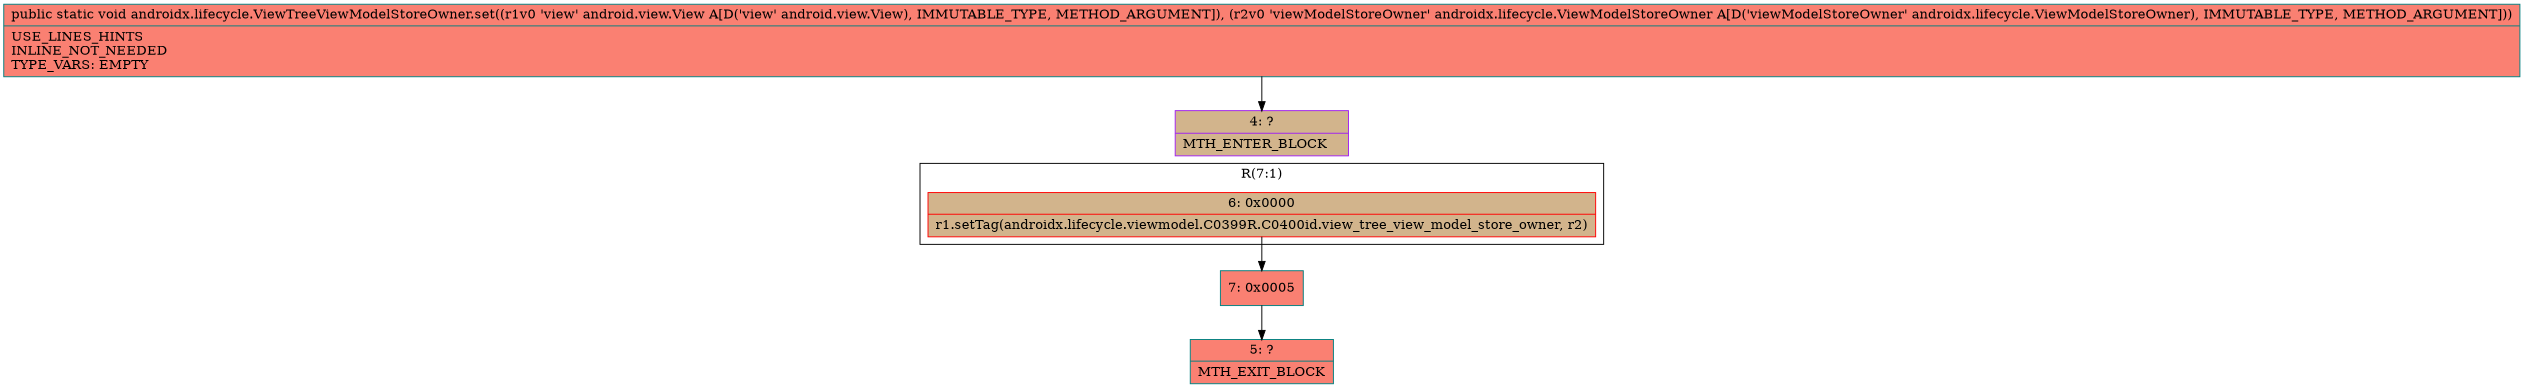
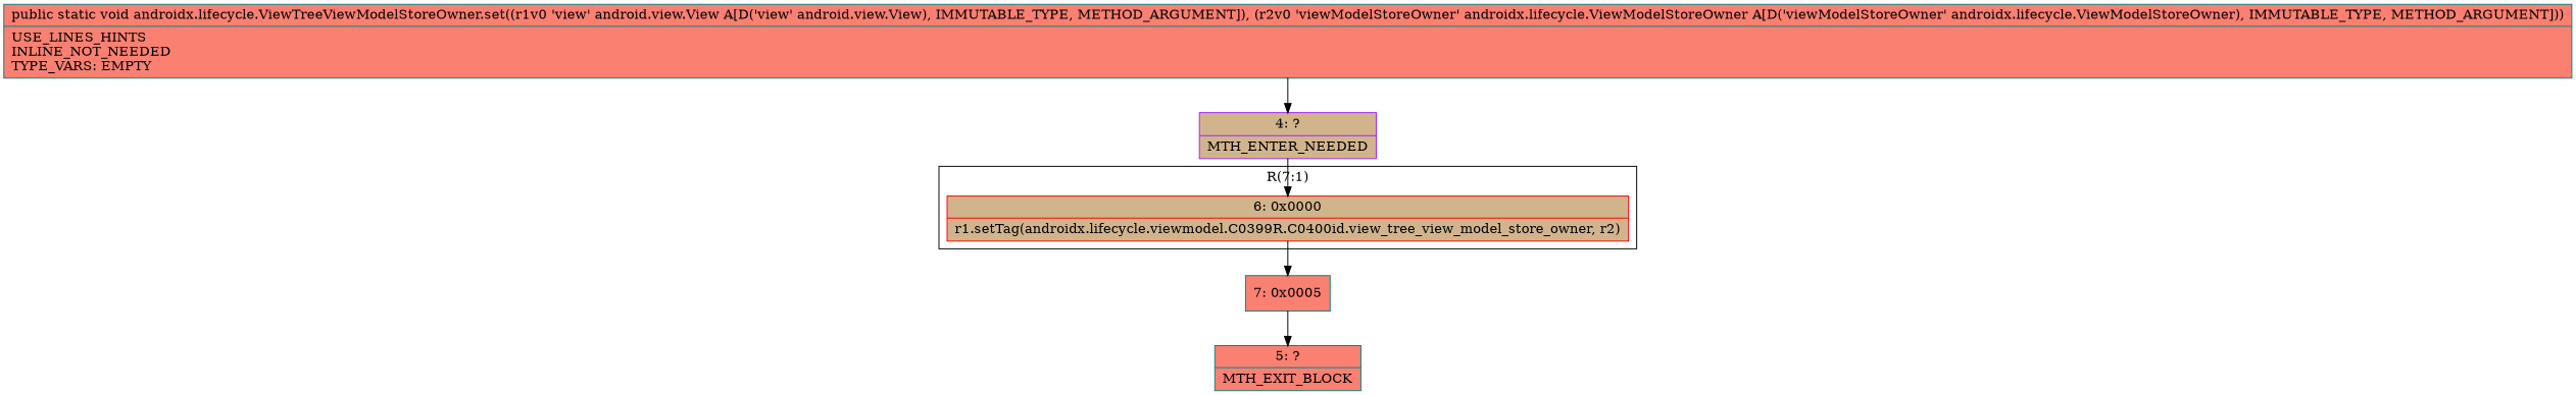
  digraph {
    node [color=teal fillcolor=salmon shape=record style=filled]
    n1 [color=red fillcolor=tan label="{6\:\ 0x0000|r1.setTag(androidx.lifecycle.viewmodel.C0399R.C0400id.view_tree_view_model_store_owner, r2)\l}"]
    n2 [label="{7\:\ 0x0005}"]
    n3 [label="{5\:\ ?|MTH_EXIT_BLOCK\l}"]
-   n4 [color=purple fillcolor=tan label="{4\:\ ?|MTH_ENTER_BLOCK\l}"]
+   n4 [color=purple fillcolor=tan label="{4\:\ ?|MTH_ENTER_NEEDED\l}"]
    n5 [label="{public static void androidx.lifecycle.ViewTreeViewModelStoreOwner.set((r1v0 'view' android.view.View A[D('view' android.view.View), IMMUTABLE_TYPE, METHOD_ARGUMENT]), (r2v0 'viewModelStoreOwner' androidx.lifecycle.ViewModelStoreOwner A[D('viewModelStoreOwner' androidx.lifecycle.ViewModelStoreOwner), IMMUTABLE_TYPE, METHOD_ARGUMENT]))  | USE_LINES_HINTS\lINLINE_NOT_NEEDED\lTYPE_VARS: EMPTY\l}"]
    subgraph cluster_1 {
      label="R(7:1)"
      n1
    }
    n1 -> n2
    n2 -> n3
+   n4 -> n1
    n5 -> n4
  }
